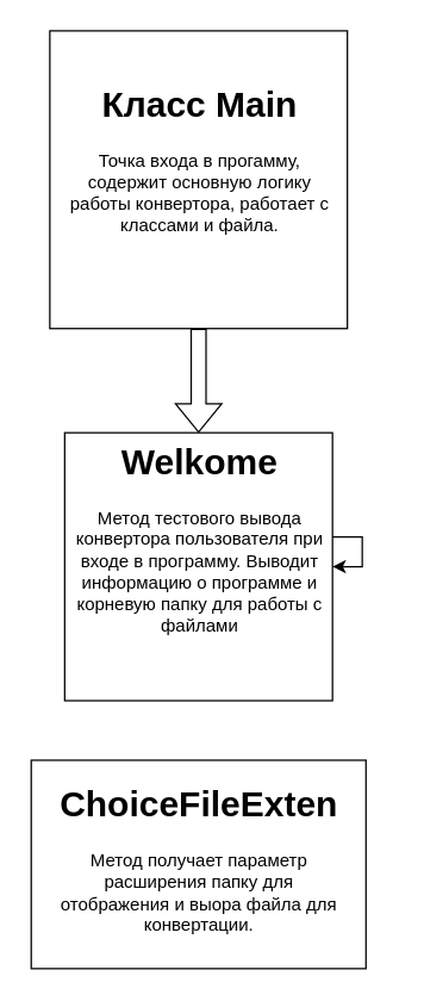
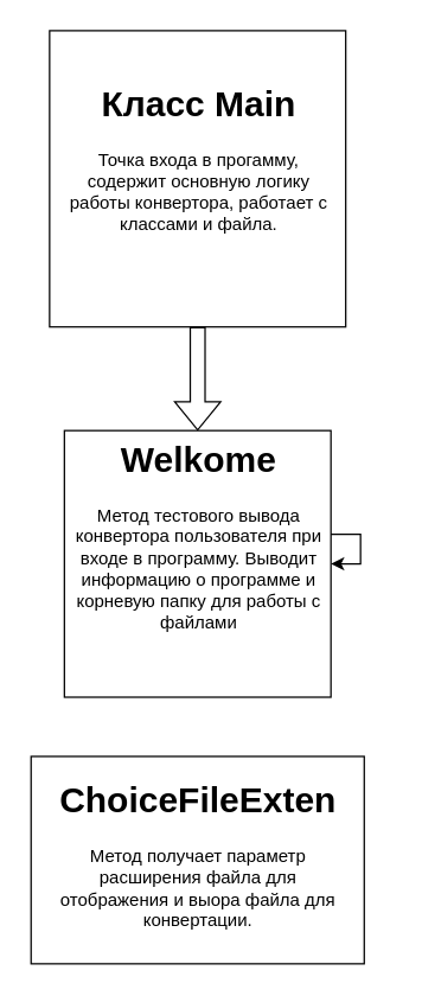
  <mxCell id="0" />
  <mxCell id="1" parent="0" />
  <mxCell id="2" value="" style="whiteSpace=wrap;html=1;aspect=fixed;" vertex="1" parent="1"><mxGeometry x="33" y="20" width="200" height="200" as="geometry" /></mxCell>
  <mxCell id="3" value="&lt;h1 align=&quot;center&quot;&gt;Класс Main&lt;br&gt;&lt;/h1&gt;&lt;p align=&quot;center&quot;&gt;Точка входа в прогамму, содержит основную логику работы конвертора, работает с классами и файла.&lt;br&gt;&lt;/p&gt;" style="text;html=1;strokeColor=none;fillColor=none;spacing=5;spacingTop=-20;whiteSpace=wrap;overflow=hidden;rounded=0;" vertex="1" parent="1"><mxGeometry x="38" y="50" width="190" height="120" as="geometry" /></mxCell>
  <mxCell id="4" value="" style="shape=flexArrow;endArrow=classic;html=1;rounded=0;exitX=0.5;exitY=1;exitDx=0;exitDy=0;" edge="1" parent="1" source="2" target="5"><mxGeometry width="50" height="50" relative="1" as="geometry"><mxPoint x="93" y="380" as="sourcePoint" /><mxPoint x="133" y="270" as="targetPoint" /></mxGeometry></mxCell>
  <mxCell id="5" value="" style="whiteSpace=wrap;html=1;aspect=fixed;" vertex="1" parent="1"><mxGeometry x="43" y="290" width="180" height="180" as="geometry" /></mxCell>
  <mxCell id="6" value="&lt;h1 align=&quot;center&quot;&gt;Welkome&lt;br&gt;&lt;/h1&gt;&lt;p align=&quot;center&quot;&gt;Метод тестового вывода конвертора пользователя при входе в программу. Выводит информацию о программе и корневую папку для работы с файлами&lt;br&gt;&lt;/p&gt;" style="text;html=1;strokeColor=none;fillColor=none;spacing=5;spacingTop=-20;whiteSpace=wrap;overflow=hidden;rounded=0;" vertex="1" parent="1"><mxGeometry x="43" y="290" width="180" height="160" as="geometry" /></mxCell>
  <mxCell id="7" style="edgeStyle=orthogonalEdgeStyle;rounded=0;orthogonalLoop=1;jettySize=auto;html=1;" edge="1" parent="1" source="6" target="6"><mxGeometry relative="1" as="geometry" /></mxCell>
  <mxCell id="8" style="edgeStyle=orthogonalEdgeStyle;rounded=0;orthogonalLoop=1;jettySize=auto;html=1;exitX=0.5;exitY=1;exitDx=0;exitDy=0;" edge="1" parent="1" source="5" target="5"><mxGeometry relative="1" as="geometry" /></mxCell>
  <mxCell id="9" value="" style="group" vertex="1" connectable="0" parent="1"><mxGeometry x="38" y="480" width="225" height="140" as="geometry" /></mxCell>
  <mxCell id="10" value="" style="group" vertex="1" connectable="0" parent="9"><mxGeometry x="-17.5" y="30" width="225" height="140" as="geometry" /></mxCell>
  <mxCell id="11" value="" style="rounded=0;whiteSpace=wrap;html=1;" vertex="1" parent="10"><mxGeometry width="225" height="140" as="geometry" /></mxCell>
- <mxCell id="12" value="&lt;h1 align=&quot;center&quot;&gt;ChoiceFileExten&lt;br&gt;&lt;/h1&gt;&lt;p align=&quot;center&quot;&gt;Метод получает параметр расширения папку для отображения и выора файла для конвертации. &lt;br&gt;&lt;/p&gt;" style="text;html=1;strokeColor=none;fillColor=none;spacing=5;spacingTop=-20;whiteSpace=wrap;overflow=hidden;rounded=0;align=center;" vertex="1" parent="10"><mxGeometry x="11.25" y="10" width="202.5" height="120" as="geometry" /></mxCell>
+ <mxCell id="12" value="&lt;h1 align=&quot;center&quot;&gt;ChoiceFileExten&lt;br&gt;&lt;/h1&gt;&lt;p align=&quot;center&quot;&gt;Метод получает параметр расширения файла для отображения и выора файла для конвертации. &lt;br&gt;&lt;/p&gt;" style="text;html=1;strokeColor=none;fillColor=none;spacing=5;spacingTop=-20;whiteSpace=wrap;overflow=hidden;rounded=0;align=center;" vertex="1" parent="10"><mxGeometry x="11.25" y="10" width="202.5" height="120" as="geometry" /></mxCell>
